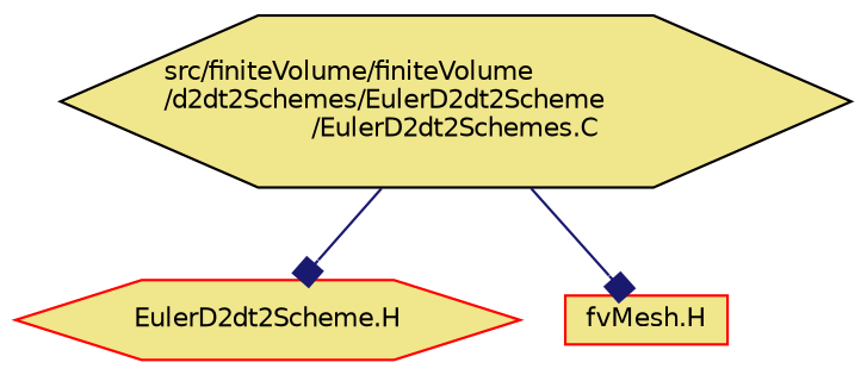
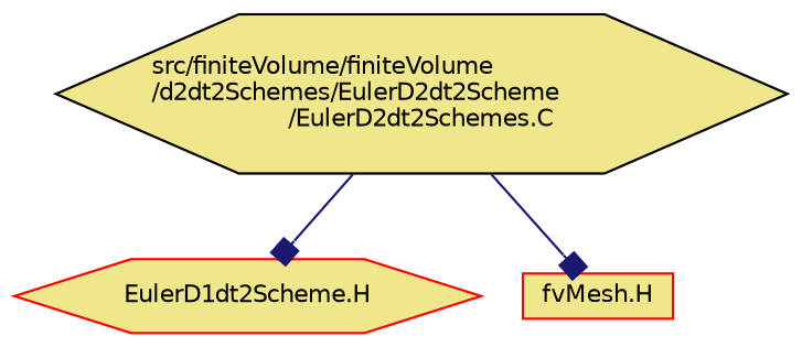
  digraph {
    node [color=red fillcolor=khaki fontname=Helvetica fontsize=10 shape=hexagon style=filled]
    edge [color=midnightblue fontname=Helvetica fontsize=10 labelfontname=Helvetica labelfontsize=10 style=solid arrowhead=box]
    n1 [color=black fontcolor=black height=0.2 label="src/finiteVolume/finiteVolume\l/d2dt2Schemes/EulerD2dt2Scheme\l/EulerD2dt2Schemes.C" width=0.4]
-   n2 [height=0.2 label="EulerD2dt2Scheme.H" width=0.4]
+   n2 [height=0.2 label="EulerD1dt2Scheme.H" width=0.4]
    n3 [height=0.2 label="fvMesh.H" shape=box width=0.4]
    n1 -> n2
    n1 -> n3
  }
